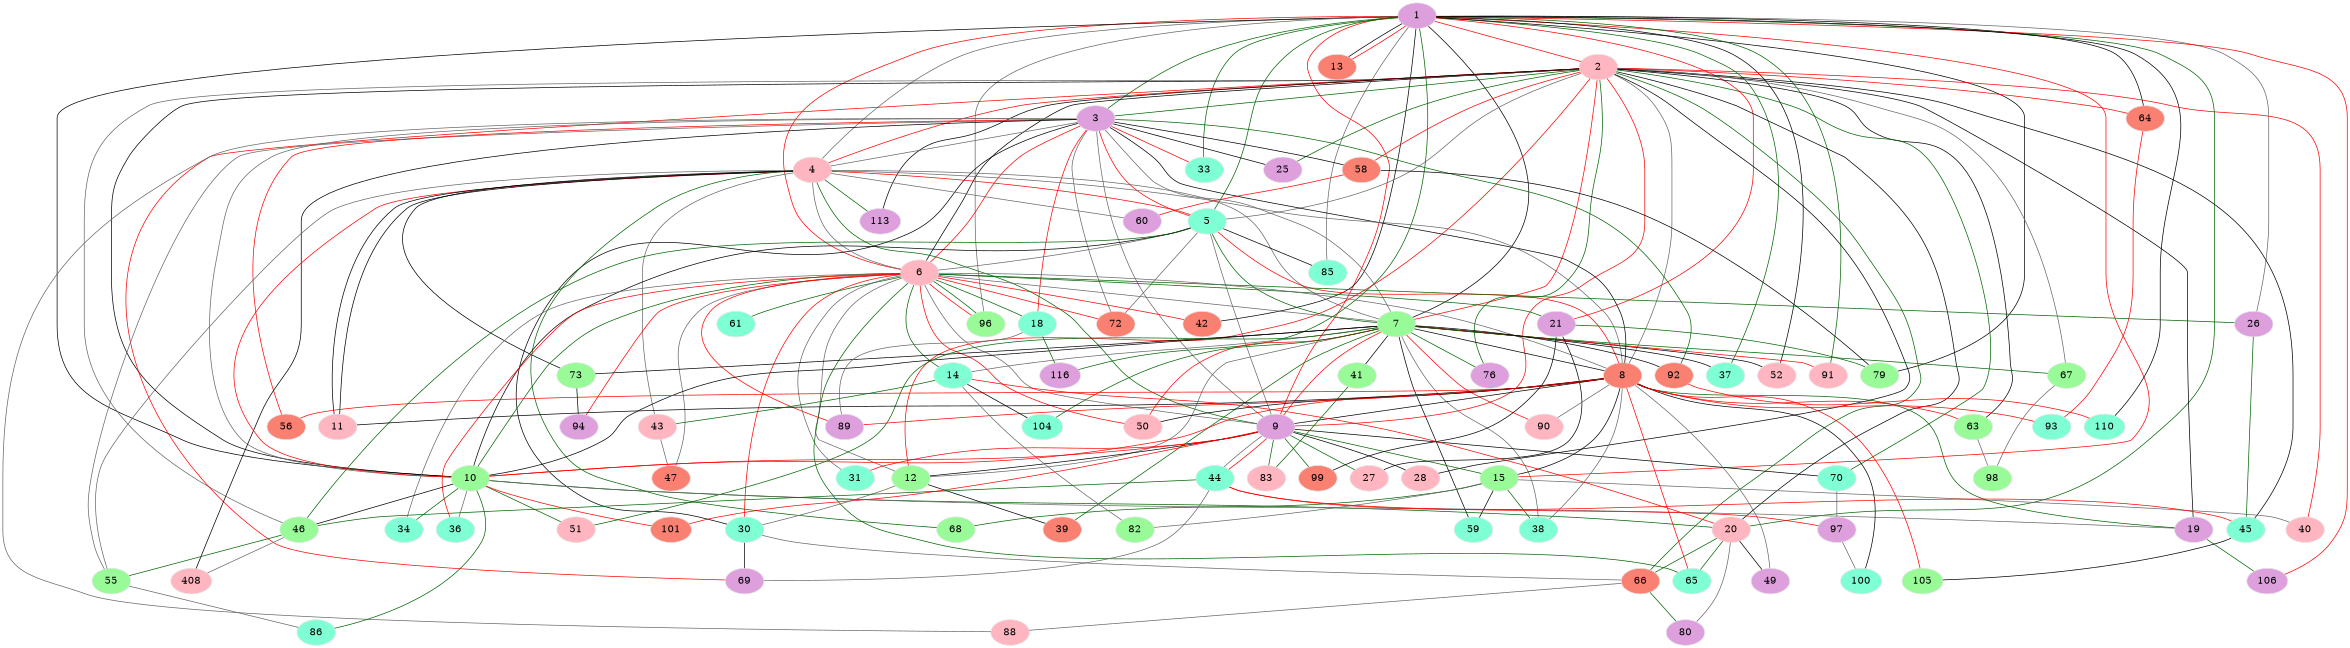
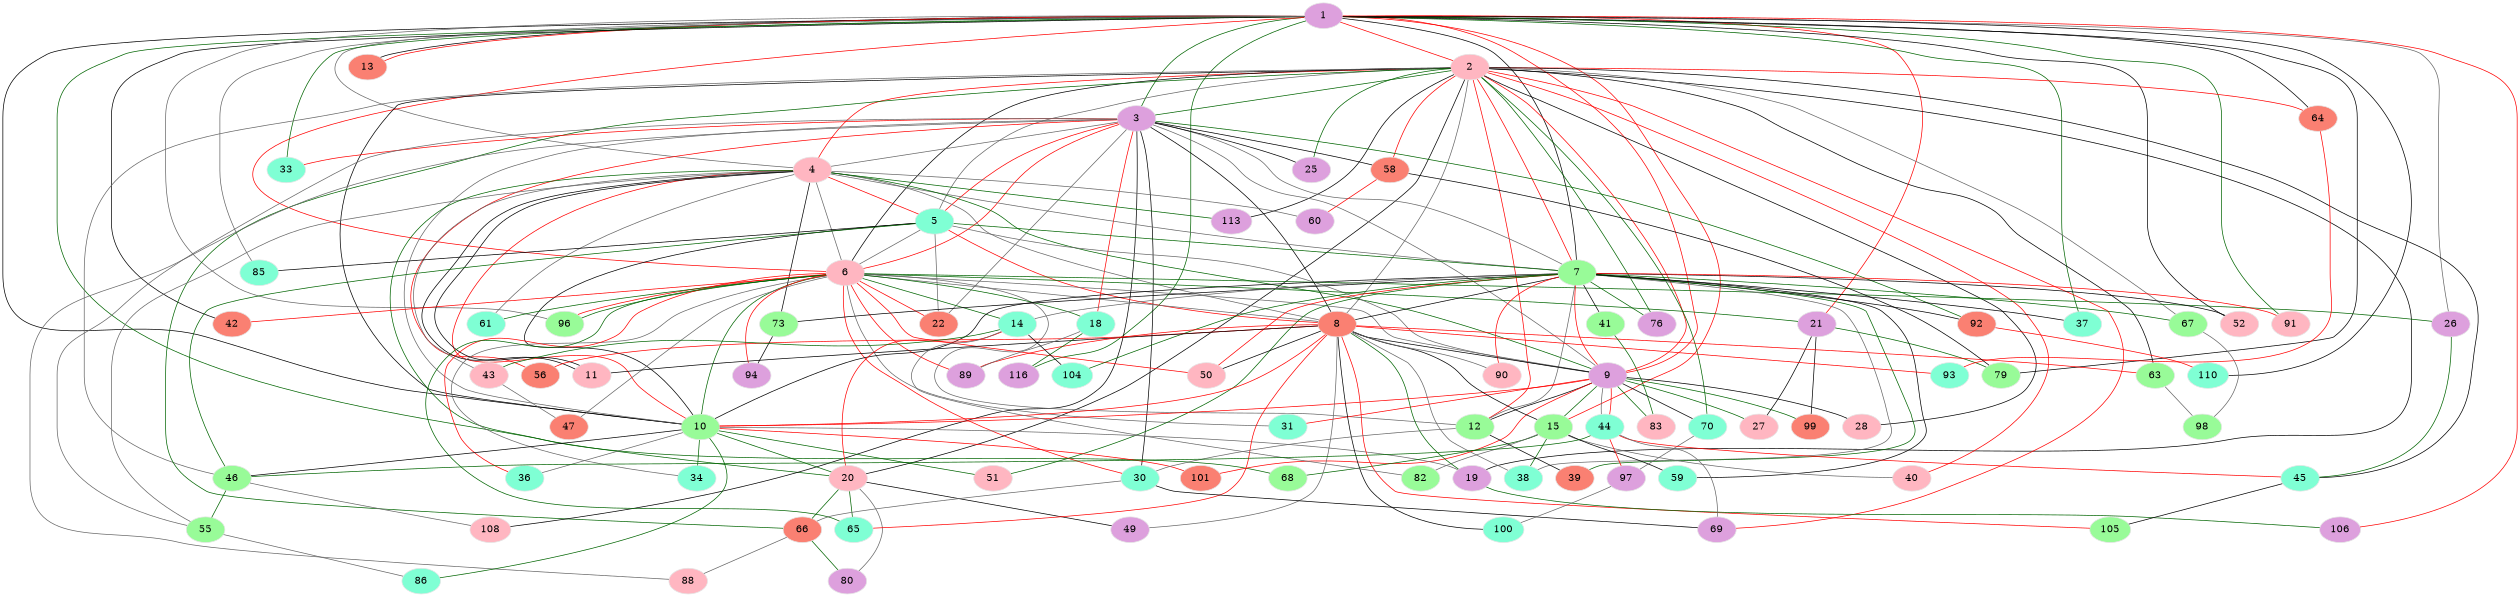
  graph {
    node [color=gray90 fillcolor=aquamarine style=filled]
    edge [color=gray40]
    1 [fillcolor=plum super="+17"]
    2 [fillcolor=lightpink super="+23"]
    3 [fillcolor=plum super="+78"]
    4 [fillcolor=lightpink super="+62"]
    5 [super="+48"]
    6 [fillcolor=lightpink super="+29"]
    7 [fillcolor=palegreen super="+35"]
    9 [fillcolor=plum super="+24"]
    10 [fillcolor=palegreen super="+53"]
    13 [fillcolor=salmon]
    15 [fillcolor=palegreen super="+84"]
    20 [fillcolor=lightpink]
    21 [fillcolor=plum super="+57"]
    26 [fillcolor=plum]
    33
    37
    42 [fillcolor=salmon]
    52 [fillcolor=lightpink]
    64 [fillcolor=salmon]
    79 [fillcolor=palegreen super="+112"]
    85
    91 [fillcolor=lightpink]
    106 [fillcolor=plum]
    110
    116 [fillcolor=plum]
    96 [fillcolor=palegreen]
    8 [fillcolor=salmon super="+71"]
    12 [fillcolor=palegreen super="+16"]
    19 [fillcolor=plum super="+95"]
    25 [fillcolor=plum]
    28 [fillcolor=lightpink]
    40 [fillcolor=lightpink]
    45 [super="+115"]
    46 [fillcolor=palegreen super="+77"]
    58 [fillcolor=salmon]
    63 [fillcolor=palegreen]
    66 [fillcolor=salmon super="+109"]
    67 [fillcolor=palegreen]
    69 [fillcolor=plum super="+72"]
    70
    76 [fillcolor=plum]
    113 [fillcolor=plum]
    18 [super="+107"]
-   22 [fillcolor=salmon super="+81" label=72]
+   22 [fillcolor=salmon super="+81"]
    30 [super="+111"]
    55 [fillcolor=palegreen super="+75"]
    56 [fillcolor=salmon]
    88 [fillcolor=lightpink]
    92 [fillcolor=salmon]
-   108 [fillcolor=lightpink label=408]
+   108 [fillcolor=lightpink]
    11 [fillcolor=lightpink super="+54"]
    43 [fillcolor=lightpink]
    60 [fillcolor=plum]
    61
    68 [fillcolor=palegreen]
    73 [fillcolor=palegreen]
    14 [super="+32"]
    31
    34
    36
    47 [fillcolor=salmon]
    50 [fillcolor=lightpink super="+103"]
    65 [super="+102"]
    89 [fillcolor=plum]
    94 [fillcolor=plum]
    38 [super="+114"]
    39 [fillcolor=salmon]
    41 [fillcolor=palegreen]
    51 [fillcolor=lightpink super="+74"]
    59
    90 [fillcolor=lightpink]
    104
    49 [fillcolor=plum]
    93
    100
    105 [fillcolor=palegreen]
    27 [fillcolor=lightpink]
    44 [super="+87"]
    83 [fillcolor=lightpink]
    99 [fillcolor=salmon]
    101 [fillcolor=salmon]
    86
    82 [fillcolor=palegreen]
    80 [fillcolor=plum]
    98 [fillcolor=palegreen]
    97 [fillcolor=plum]
    1 -- 2 [color=red]
    1 -- 3 [color=darkgreen weight=2]
    1 -- 4
-   1 -- 5 [color=darkgreen weight=2]
    1 -- 6 [color=red]
    1 -- 7 [color=black]
    1 -- 9 [color=red]
    1 -- 10 [color=black]
    1 -- 13 [color=black]
    1 -- 13 [color=red]
    1 -- 15 [color=red]
    1 -- 20 [color=darkgreen]
    1 -- 21 [color=red weight=2]
    1 -- 26
    1 -- 33 [color=darkgreen]
    1 -- 37 [color=darkgreen]
    1 -- 42 [color=black]
    1 -- 52 [color=black]
    1 -- 64 [color=black]
    1 -- 79 [color=black]
    1 -- 85
    1 -- 91 [color=darkgreen]
    1 -- 106 [color=red]
    1 -- 110 [color=black]
    1 -- 116 [color=darkgreen]
    1 -- 96 [weight=2]
    2 -- 3 [color=darkgreen]
    2 -- 4 [color=red]
    2 -- 5
    2 -- 6 [color=black]
    2 -- 7 [color=red]
    2 -- 9 [color=red]
    2 -- 10 [color=black]
    2 -- 20 [color=black]
    2 -- 64 [color=red]
    2 -- 8
    2 -- 12 [color=red]
    2 -- 19 [color=black]
    2 -- 25 [color=darkgreen]
    2 -- 28 [color=black]
    2 -- 40 [color=red]
    2 -- 45 [color=black]
    2 -- 46
    2 -- 58 [color=red]
    2 -- 63 [color=black]
    2 -- 66 [color=darkgreen]
    2 -- 67
    2 -- 69 [color=red]
    2 -- 70 [color=darkgreen]
    2 -- 76 [color=darkgreen]
    2 -- 113 [color=black]
    3 -- 4
    3 -- 5 [color=red]
    3 -- 6 [color=red]
    3 -- 7
    3 -- 9
    3 -- 10
    3 -- 33 [color=red]
    3 -- 8 [color=black]
    3 -- 25 [color=black]
    3 -- 58 [color=black]
    3 -- 18 [color=red]
    3 -- 22
    3 -- 30 [color=black]
    3 -- 55
    3 -- 56 [color=red]
    3 -- 88
    3 -- 92 [color=darkgreen]
    3 -- 108 [color=black]
    4 -- 5 [color=red]
    4 -- 6
    4 -- 7
    4 -- 9 [color=darkgreen]
    4 -- 10 [color=red]
    4 -- 8
    4 -- 113 [color=darkgreen]
    4 -- 55
    4 -- 11 [color=black]
    4 -- 11 [color=black]
    4 -- 43
    4 -- 60
+   4 -- 61
    4 -- 68 [color=darkgreen]
    4 -- 73 [color=black]
    5 -- 6
    5 -- 7 [color=darkgreen]
    5 -- 9
    5 -- 10 [color=black]
    5 -- 85 [color=black]
    5 -- 8 [color=red]
    5 -- 46 [color=darkgreen]
    5 -- 22
-   6 -- 7 [weight=2]
    6 -- 9
    6 -- 10 [color=darkgreen]
    6 -- 21 [color=darkgreen]
    6 -- 26 [color=darkgreen]
    6 -- 42 [color=red]
    6 -- 96 [color=red]
    6 -- 96 [color=darkgreen]
    6 -- 8
    6 -- 12
    6 -- 18 [color=darkgreen]
    6 -- 22 [color=red]
    6 -- 30 [color=red]
    6 -- 61 [color=darkgreen]
    6 -- 14 [color=darkgreen]
    6 -- 31
    6 -- 34
    6 -- 36 [color=red]
    6 -- 47
    6 -- 50 [color=red]
    6 -- 65 [color=darkgreen]
    6 -- 89 [color=red]
    6 -- 94 [color=red]
    7 -- 9 [color=red]
    7 -- 10 [color=black]
    7 -- 37 [color=black]
    7 -- 52 [color=black]
    7 -- 91 [color=red]
    7 -- 8 [color=black]
    7 -- 12
    7 -- 67 [color=darkgreen]
    7 -- 76 [color=darkgreen]
    7 -- 92 [color=black]
    7 -- 73 [color=black]
    7 -- 14
    7 -- 50 [color=red]
    7 -- 38
    7 -- 39 [color=darkgreen]
    7 -- 41 [color=black weight=2]
    7 -- 51 [color=darkgreen]
    7 -- 59 [color=black]
    7 -- 90 [color=red]
    7 -- 104 [color=darkgreen]
    9 -- 10 [color=red]
    9 -- 15 [color=darkgreen]
    9 -- 12 [color=black]
    9 -- 28 [color=black]
    9 -- 70 [color=black]
    9 -- 31 [color=red]
    9 -- 27 [color=darkgreen]
    9 -- 44
    9 -- 44 [color=red]
    9 -- 83 [color=darkgreen]
    9 -- 99 [color=darkgreen]
    9 -- 101 [color=red]
    10 -- 20 [color=darkgreen]
    10 -- 19
    10 -- 46 [color=black]
    10 -- 34 [color=darkgreen weight=2]
    10 -- 36
    10 -- 51 [color=darkgreen]
    10 -- 101 [color=red]
    10 -- 86 [color=darkgreen]
    15 -- 40
    15 -- 68 [color=darkgreen]
    15 -- 38 [color=darkgreen]
    15 -- 59 [color=black]
    15 -- 82
    20 -- 66 [color=darkgreen]
    20 -- 65 [color=darkgreen]
    20 -- 49 [color=black]
    20 -- 80
    21 -- 79 [color=darkgreen]
    21 -- 27 [color=black]
    21 -- 99 [color=black]
    26 -- 45 [color=darkgreen]
    64 -- 93 [color=red]
    8 -- 9 [color=black weight=2]
    8 -- 10 [color=red]
    8 -- 15 [color=black]
    8 -- 19 [color=darkgreen]
    8 -- 63 [color=red]
    8 -- 56 [color=red]
    8 -- 11 [color=black]
    8 -- 50 [color=black]
    8 -- 65 [color=red]
    8 -- 89 [color=red]
    8 -- 38
    8 -- 90
    8 -- 49
    8 -- 93 [color=red]
    8 -- 100 [color=black]
    8 -- 105 [color=red]
    12 -- 30
    12 -- 39 [color=black]
    19 -- 106 [color=darkgreen]
    45 -- 105 [color=black]
    46 -- 55 [color=darkgreen]
    46 -- 108
    58 -- 79 [color=black]
    58 -- 60 [color=red]
    63 -- 98
    66 -- 88
    66 -- 80 [color=darkgreen]
    67 -- 98
    70 -- 97
    18 -- 116 [color=darkgreen]
    18 -- 89
    30 -- 66
    30 -- 69 [color=black]
    55 -- 86
    92 -- 110 [color=red]
    43 -- 47
    73 -- 94 [color=black]
    14 -- 20 [color=red]
    14 -- 43 [color=darkgreen]
    14 -- 104 [color=black]
    14 -- 82
    41 -- 83 [color=darkgreen]
    44 -- 45 [color=red]
    44 -- 46 [color=darkgreen]
    44 -- 69
    44 -- 97 [color=red]
    97 -- 100
  }
